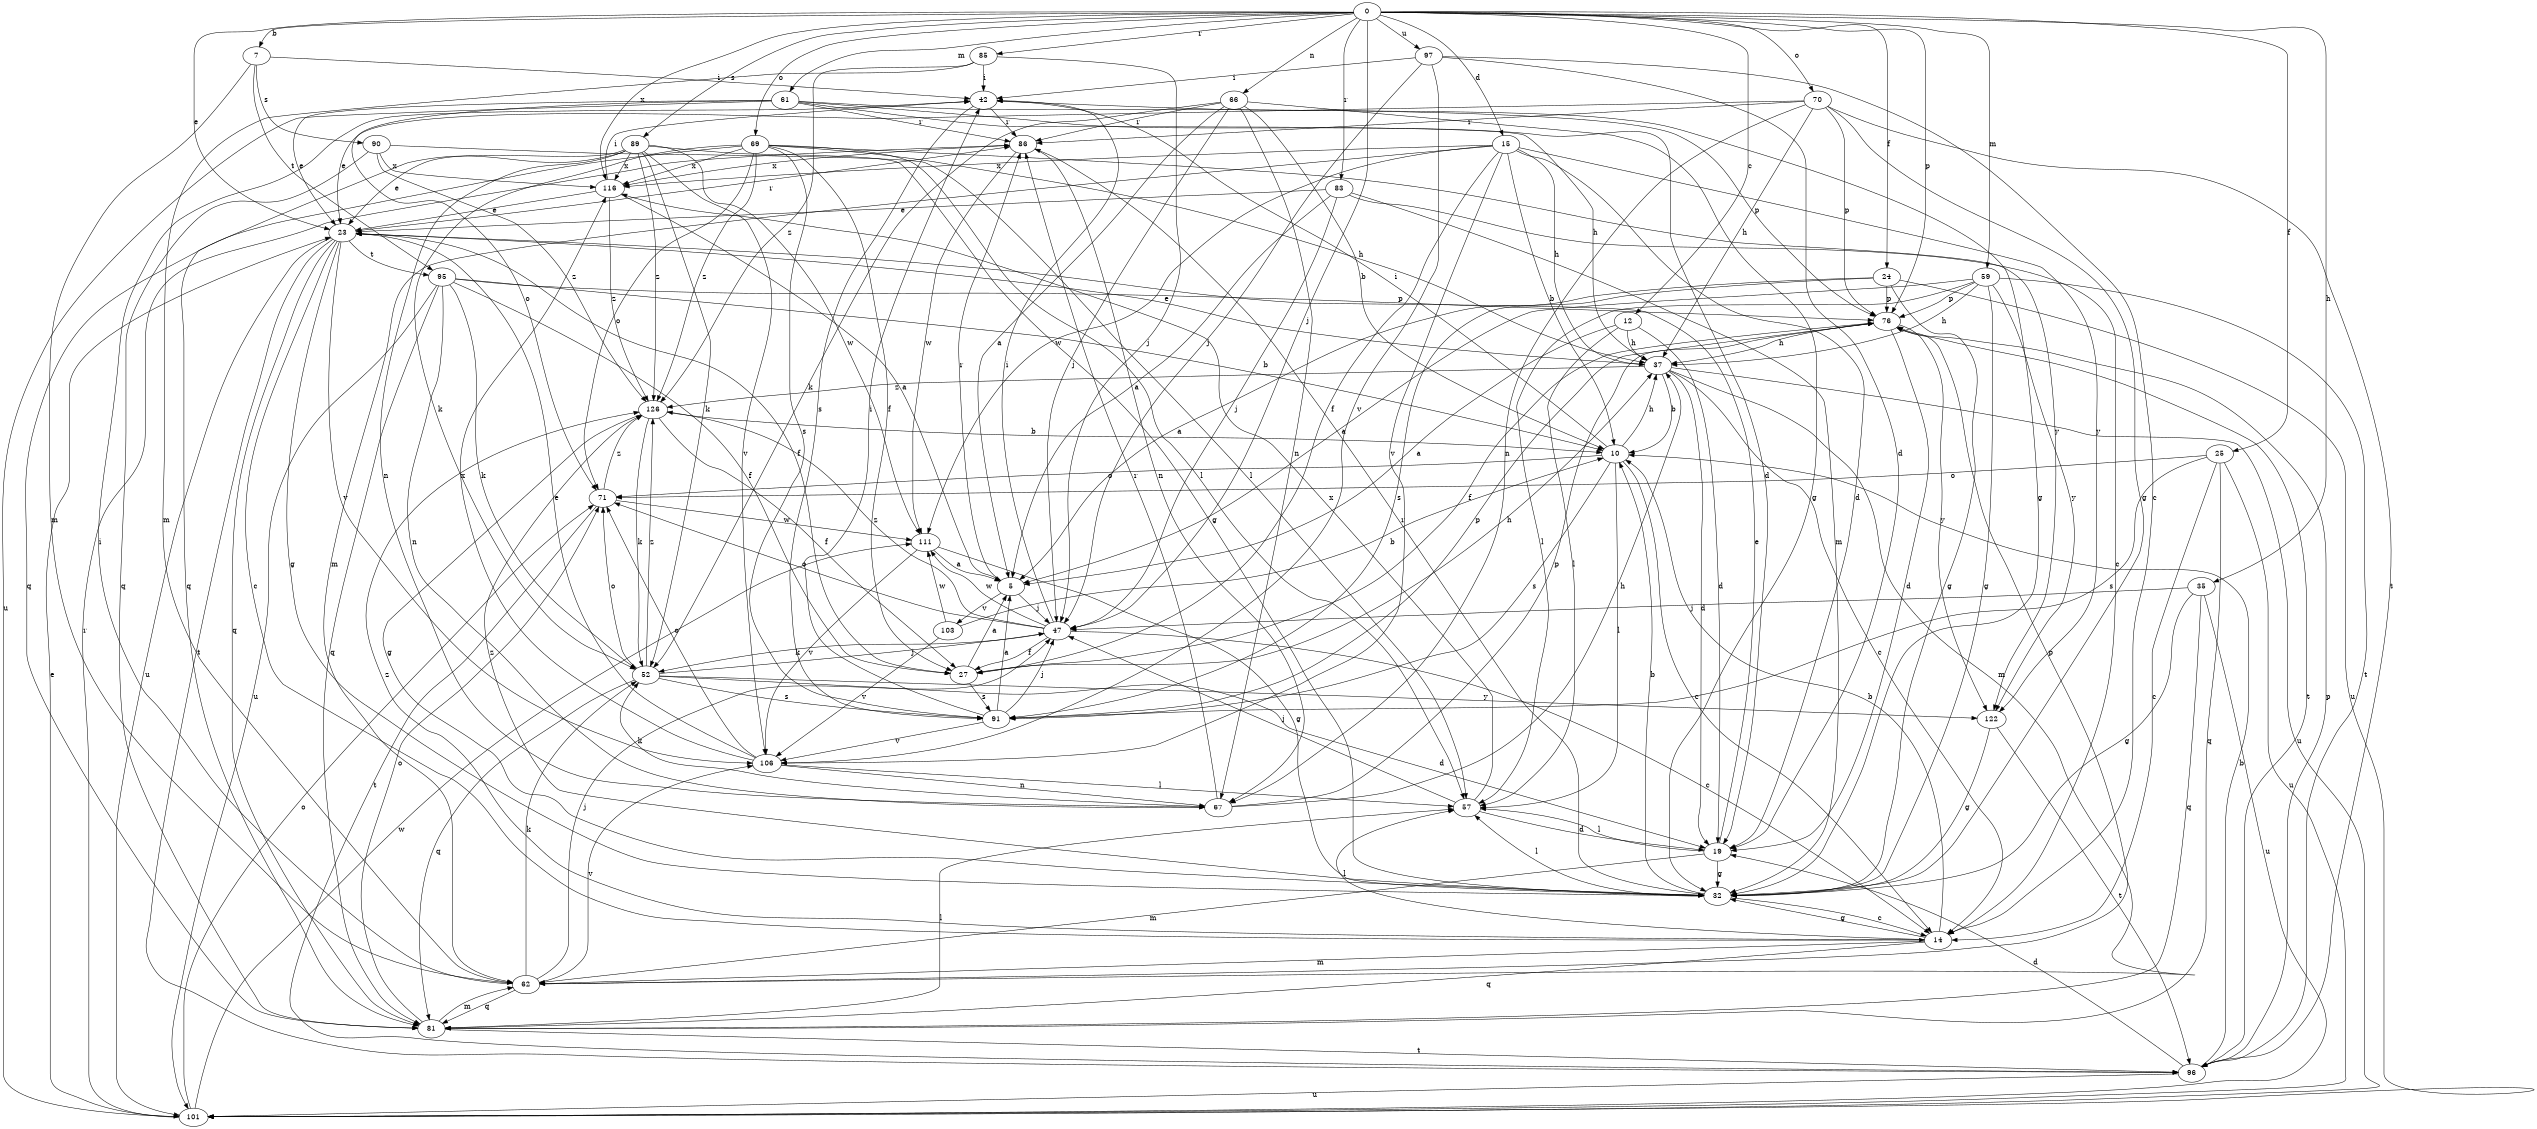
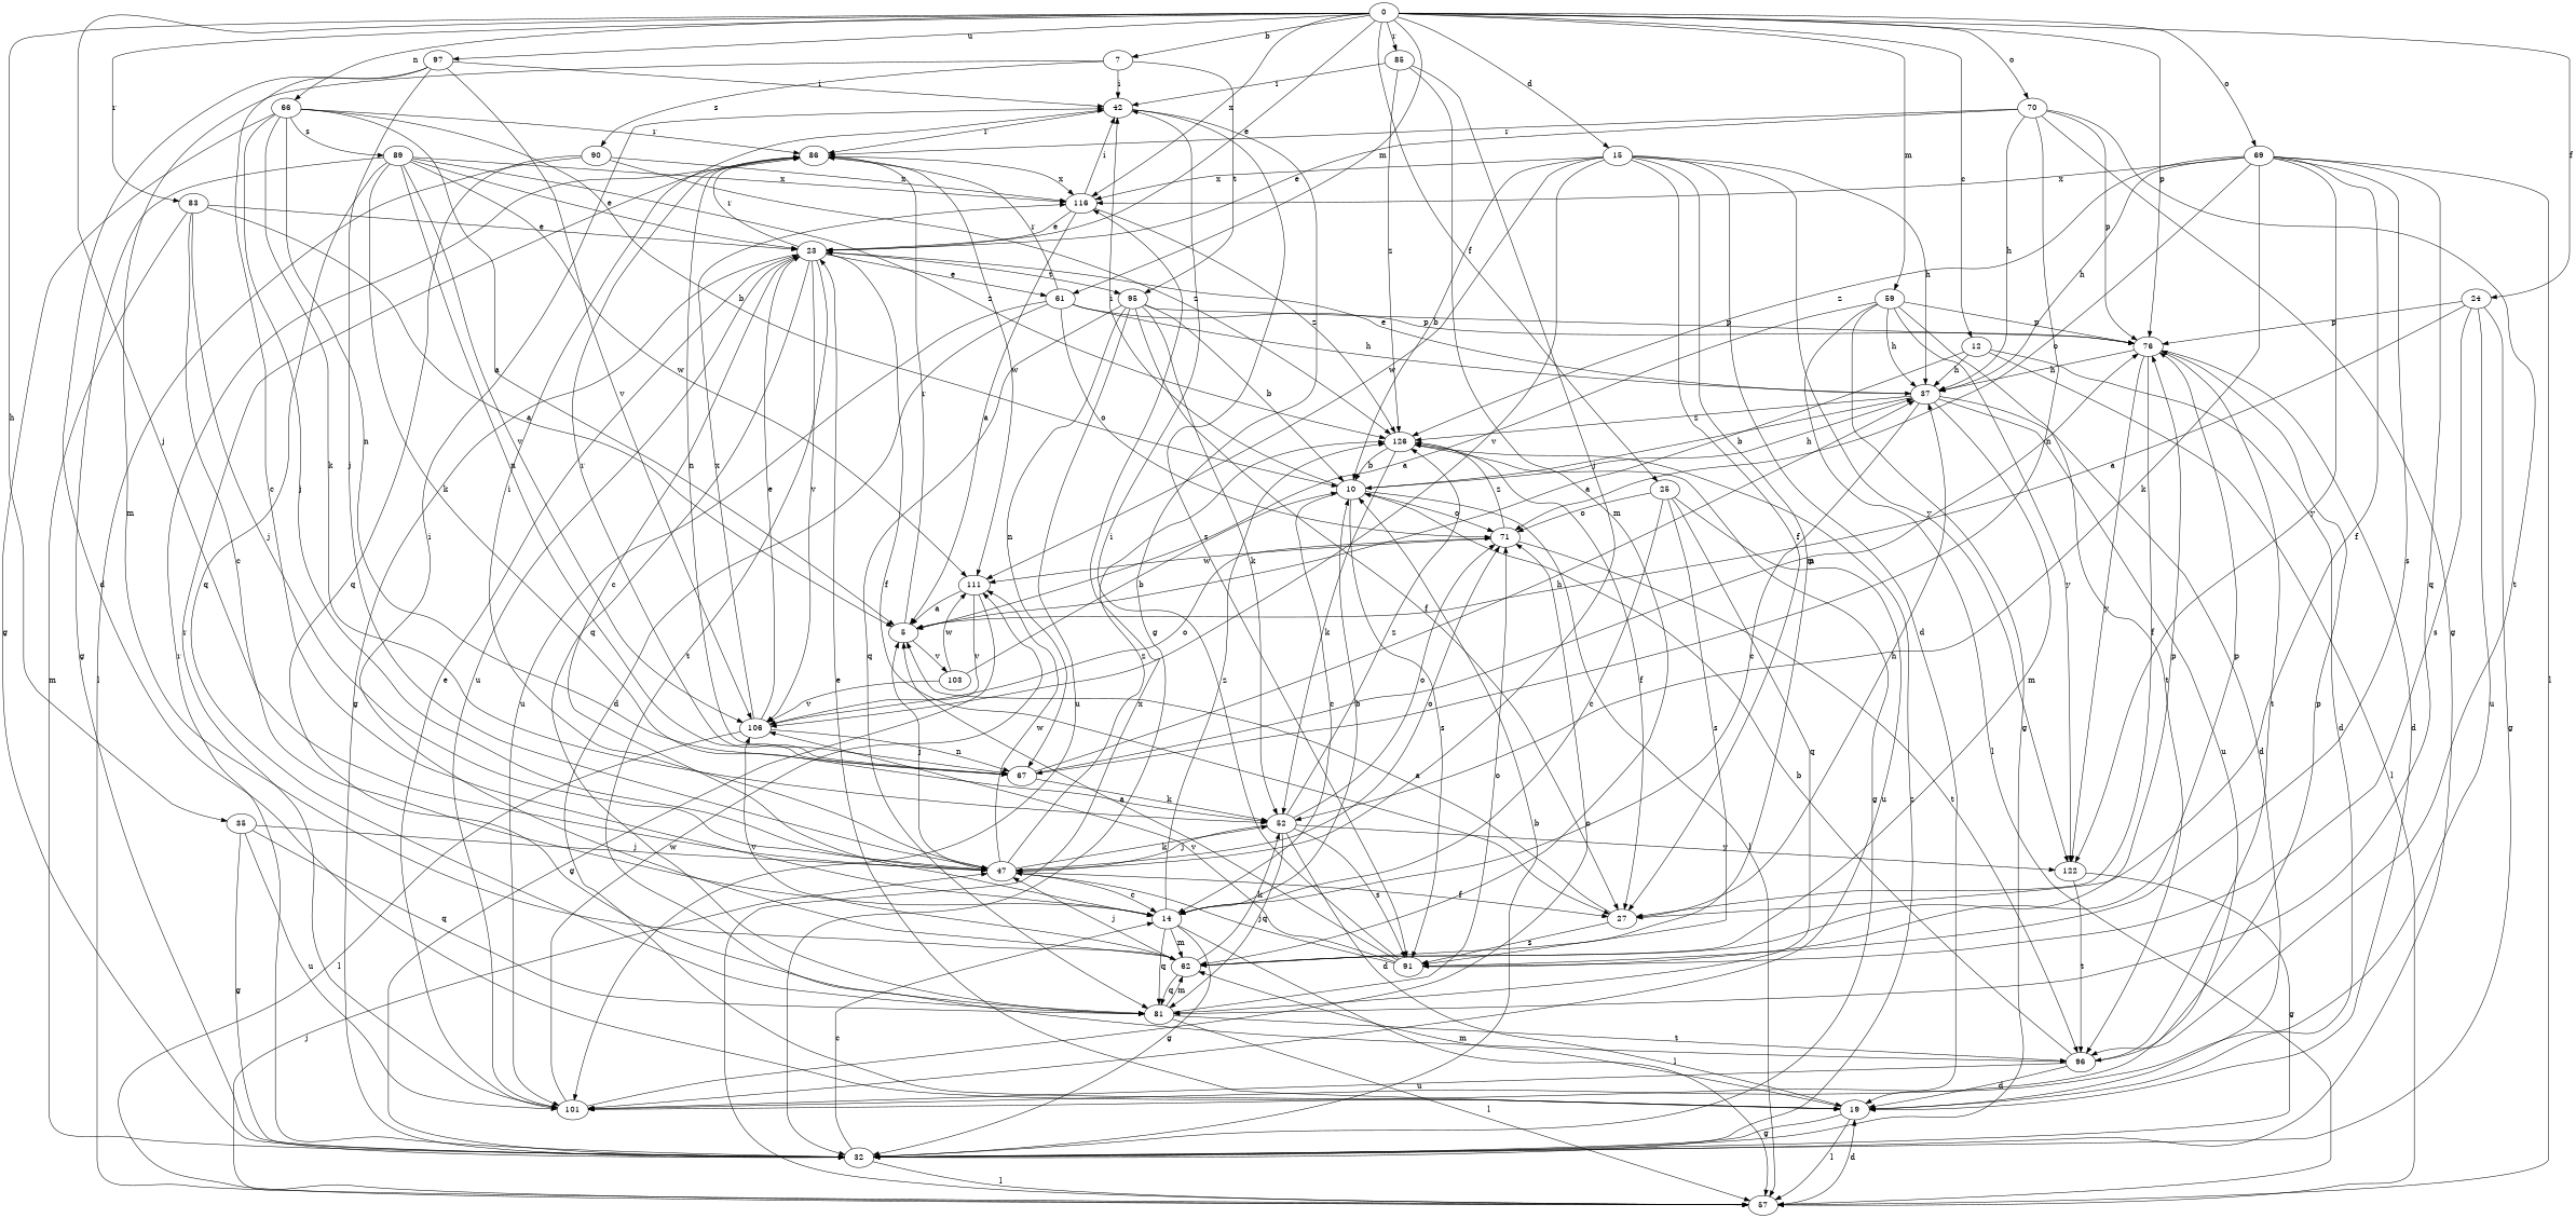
  strict digraph {
    0
    7
    12
    15
    23
    24
    25
    35
    47
    59
    61
    66
    69
    70
    76
    83
    85
    89
    97
    116
    42
    62
    90
    95
    5
    37
    57
    19
    10
    27
    106
    111
    122
    86
    14
    32
    81
    96
    101
    91
    71
    126
    52
    67
    103
    0 -> 7 [label=b]
    0 -> 12 [label=c]
    0 -> 15 [label=d]
    0 -> 23 [label=e]
    0 -> 24 [label=f]
    0 -> 25 [label=f]
    0 -> 35 [label=h]
    0 -> 47 [label=j]
    0 -> 59 [label=m]
    0 -> 61 [label=m]
    0 -> 66 [label=n]
    0 -> 69 [label=o]
    0 -> 70 [label=o]
    0 -> 76 [label=p]
    0 -> 83 [label=r]
    0 -> 85 [label=r]
-   0 -> 89 [label=s]
+   66 -> 89 [label=s]
    0 -> 97 [label=u]
    0 -> 116 [label=x]
    7 -> 42 [label=i]
    7 -> 62 [label=m]
    7 -> 90 [label=s]
    7 -> 95 [label=t]
    12 -> 5 [label=a]
    12 -> 37 [label=h]
    12 -> 57 [label=l]
    12 -> 19 [label=d]
    15 -> 116 [label=x]
    15 -> 62 [label=m]
    15 -> 37 [label=h]
    15 -> 19 [label=d]
    15 -> 10 [label=b]
    15 -> 27 [label=f]
    15 -> 106 [label=v]
    15 -> 111 [label=w]
    15 -> 122 [label=y]
    23 -> 95 [label=t]
    23 -> 27 [label=f]
    23 -> 106 [label=v]
    23 -> 86 [label=r]
    23 -> 14 [label=c]
    23 -> 32 [label=g]
    23 -> 81 [label=q]
    23 -> 96 [label=t]
    23 -> 101 [label=u]
    24 -> 76 [label=p]
    24 -> 5 [label=a]
    24 -> 32 [label=g]
    24 -> 101 [label=u]
    24 -> 91 [label=s]
    25 -> 14 [label=c]
    25 -> 81 [label=q]
    25 -> 101 [label=u]
    25 -> 91 [label=s]
    25 -> 71 [label=o]
    35 -> 47 [label=j]
    35 -> 32 [label=g]
    35 -> 81 [label=q]
    35 -> 101 [label=u]
    47 -> 42 [label=i]
    47 -> 27 [label=f]
    47 -> 111 [label=w]
    47 -> 14 [label=c]
    47 -> 71 [label=o]
    47 -> 126 [label=z]
    47 -> 52 [label=k]
    59 -> 76 [label=p]
    59 -> 5 [label=a]
    59 -> 37 [label=h]
    59 -> 57 [label=l]
    59 -> 122 [label=y]
    59 -> 32 [label=g]
    59 -> 96 [label=t]
-   61 -> 23 [label=e]
+   23 -> 61 [label=e]
    61 -> 76 [label=p]
    61 -> 37 [label=h]
    61 -> 19 [label=d]
    61 -> 86 [label=r]
    61 -> 101 [label=u]
    61 -> 71 [label=o]
    66 -> 47 [label=j]
    66 -> 5 [label=a]
    66 -> 10 [label=b]
    66 -> 86 [label=r]
    66 -> 32 [label=g]
    66 -> 52 [label=k]
    66 -> 67 [label=n]
    69 -> 116 [label=x]
    69 -> 37 [label=h]
    69 -> 57 [label=l]
    69 -> 27 [label=f]
    69 -> 122 [label=y]
    69 -> 81 [label=q]
    69 -> 91 [label=s]
    69 -> 71 [label=o]
    69 -> 126 [label=z]
    69 -> 52 [label=k]
    70 -> 23 [label=e]
    70 -> 76 [label=p]
    70 -> 37 [label=h]
    70 -> 86 [label=r]
    70 -> 32 [label=g]
    70 -> 96 [label=t]
    70 -> 67 [label=n]
    76 -> 37 [label=h]
    76 -> 19 [label=d]
    76 -> 27 [label=f]
    76 -> 122 [label=y]
    76 -> 96 [label=t]
    83 -> 23 [label=e]
    83 -> 47 [label=j]
    83 -> 5 [label=a]
    83 -> 14 [label=c]
    83 -> 32 [label=m]
    85 -> 47 [label=j]
    85 -> 42 [label=i]
    85 -> 62 [label=m]
    85 -> 126 [label=z]
    89 -> 23 [label=e]
    89 -> 116 [label=x]
    89 -> 106 [label=v]
    89 -> 111 [label=w]
    89 -> 32 [label=g]
    89 -> 81 [label=q]
    89 -> 126 [label=z]
    89 -> 52 [label=k]
    89 -> 67 [label=n]
    97 -> 47 [label=j]
    97 -> 42 [label=i]
    97 -> 19 [label=d]
    97 -> 106 [label=v]
    97 -> 14 [label=c]
    116 -> 23 [label=e]
    116 -> 42 [label=i]
    116 -> 5 [label=a]
    116 -> 126 [label=z]
    42 -> 86 [label=r]
    42 -> 32 [label=g]
    42 -> 91 [label=s]
    62 -> 47 [label=j]
    62 -> 76 [label=p]
    62 -> 42 [label=i]
    62 -> 106 [label=v]
    62 -> 81 [label=q]
    62 -> 52 [label=k]
    90 -> 116 [label=x]
    90 -> 57 [label=l]
    90 -> 81 [label=q]
    90 -> 126 [label=z]
    95 -> 76 [label=p]
    95 -> 10 [label=b]
    95 -> 27 [label=f]
    95 -> 81 [label=q]
    95 -> 101 [label=u]
    95 -> 52 [label=k]
    95 -> 67 [label=n]
-   5 -> 47 [label=j]
+   47 -> 5 [label=j]
    5 -> 86 [label=r]
    5 -> 103 [label=v]
    37 -> 23 [label=e]
    37 -> 62 [label=m]
    37 -> 19 [label=d]
    37 -> 10 [label=b]
    37 -> 14 [label=c]
    37 -> 101 [label=u]
    37 -> 126 [label=z]
    57 -> 47 [label=j]
    57 -> 116 [label=x]
    57 -> 19 [label=d]
    19 -> 23 [label=e]
    19 -> 62 [label=m]
    19 -> 57 [label=l]
    19 -> 32 [label=g]
    10 -> 42 [label=i]
    10 -> 37 [label=h]
    10 -> 57 [label=l]
    10 -> 14 [label=c]
    10 -> 91 [label=s]
    10 -> 71 [label=o]
    27 -> 5 [label=a]
    27 -> 37 [label=h]
    27 -> 91 [label=s]
    106 -> 23 [label=e]
    106 -> 116 [label=x]
    106 -> 57 [label=l]
    106 -> 71 [label=o]
    106 -> 67 [label=n]
    111 -> 5 [label=a]
    111 -> 106 [label=v]
    111 -> 32 [label=g]
    122 -> 32 [label=g]
    122 -> 96 [label=t]
    86 -> 116 [label=x]
    86 -> 111 [label=w]
    86 -> 67 [label=n]
    14 -> 62 [label=m]
    14 -> 57 [label=l]
    14 -> 10 [label=b]
    14 -> 32 [label=g]
    14 -> 81 [label=q]
    14 -> 126 [label=z]
    32 -> 57 [label=l]
    32 -> 10 [label=b]
    32 -> 86 [label=r]
    32 -> 14 [label=c]
    32 -> 126 [label=z]
    81 -> 62 [label=m]
    81 -> 57 [label=l]
    81 -> 96 [label=t]
    81 -> 71 [label=o]
    96 -> 76 [label=p]
    96 -> 19 [label=d]
    96 -> 10 [label=b]
    96 -> 101 [label=u]
    101 -> 23 [label=e]
    101 -> 111 [label=w]
    101 -> 86 [label=r]
    101 -> 71 [label=o]
    91 -> 47 [label=j]
    91 -> 76 [label=p]
    91 -> 42 [label=i]
    91 -> 5 [label=a]
    91 -> 106 [label=v]
    71 -> 111 [label=w]
    71 -> 96 [label=t]
    71 -> 126 [label=z]
    126 -> 10 [label=b]
    126 -> 27 [label=f]
    126 -> 32 [label=g]
    126 -> 52 [label=k]
    52 -> 47 [label=j]
    52 -> 19 [label=d]
    52 -> 122 [label=y]
    52 -> 81 [label=q]
    52 -> 91 [label=s]
    52 -> 71 [label=o]
    52 -> 126 [label=z]
    67 -> 76 [label=p]
    67 -> 37 [label=h]
    67 -> 86 [label=r]
    67 -> 52 [label=k]
    103 -> 10 [label=b]
    103 -> 106 [label=v]
    103 -> 111 [label=w]
  }
